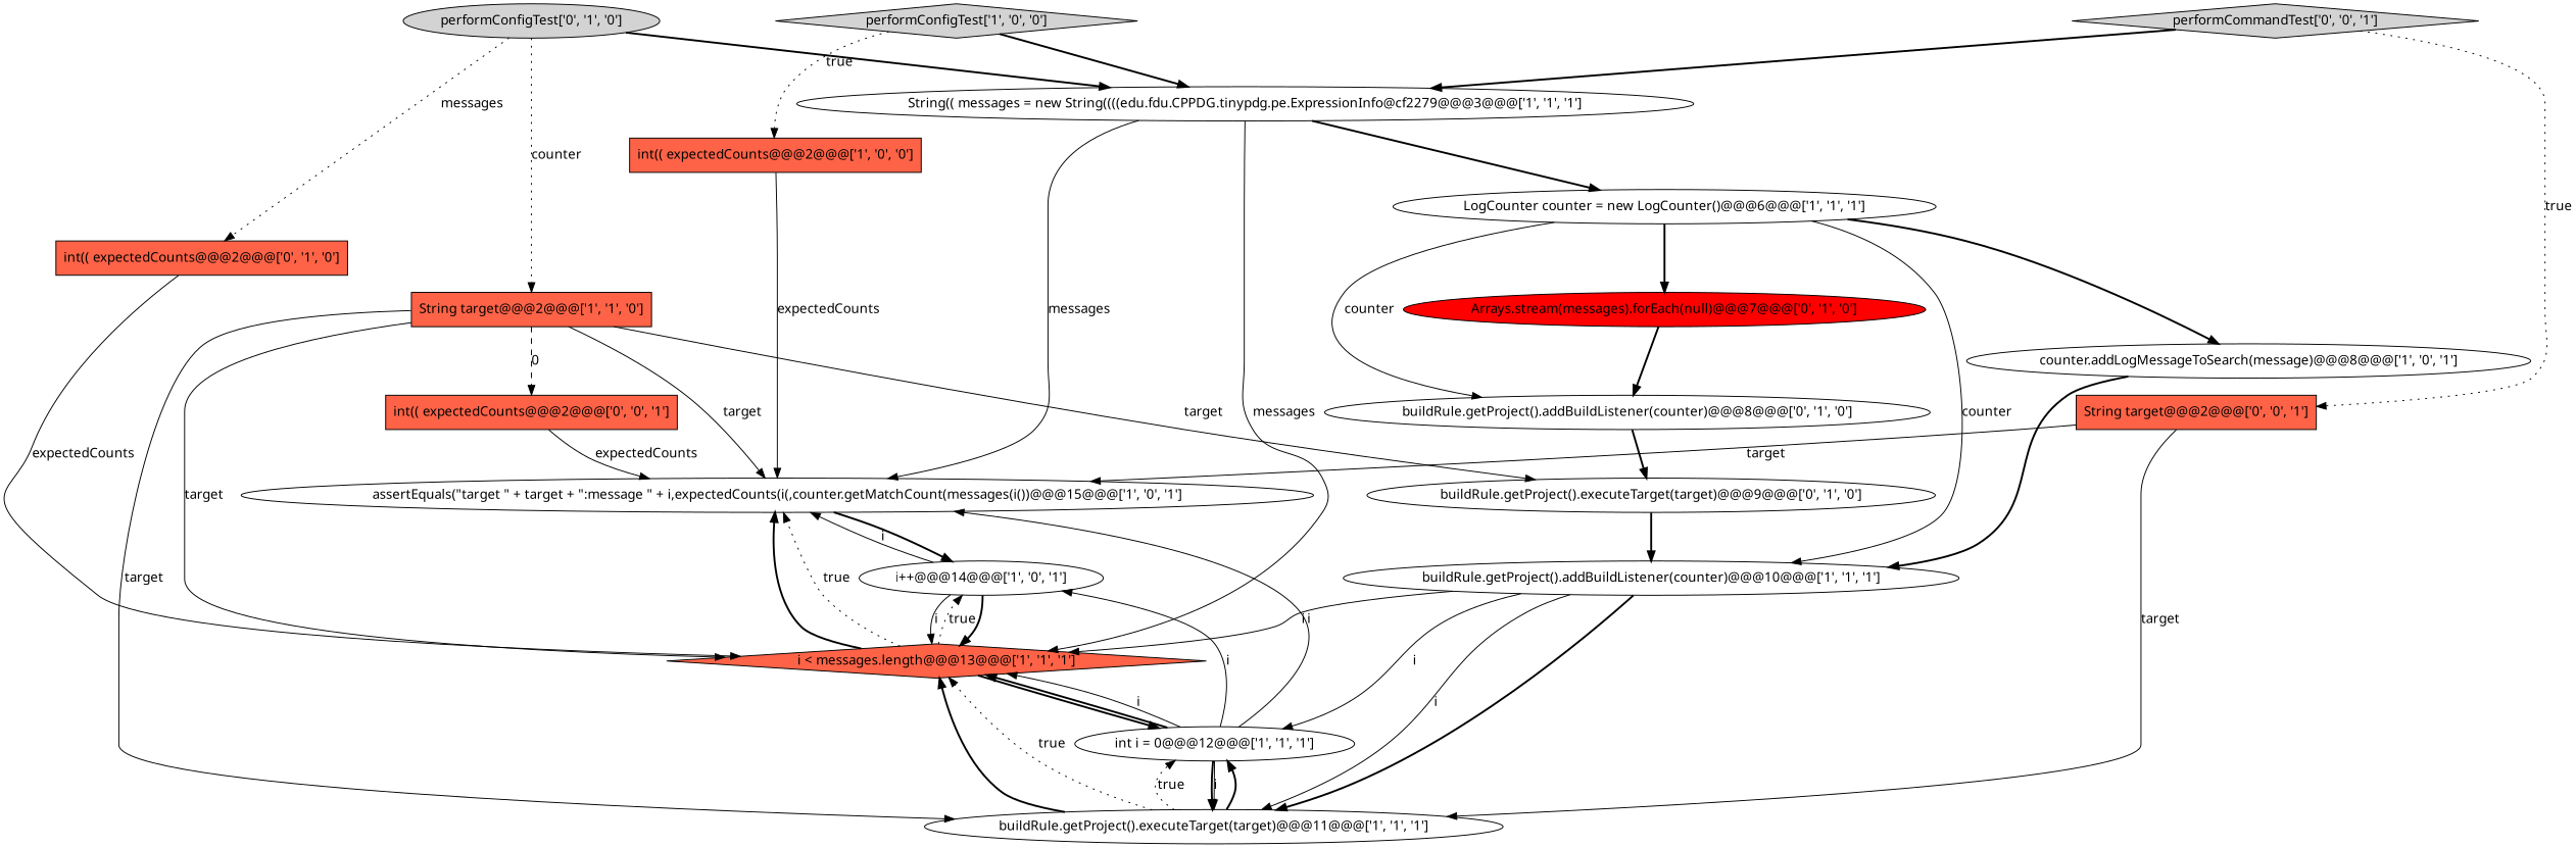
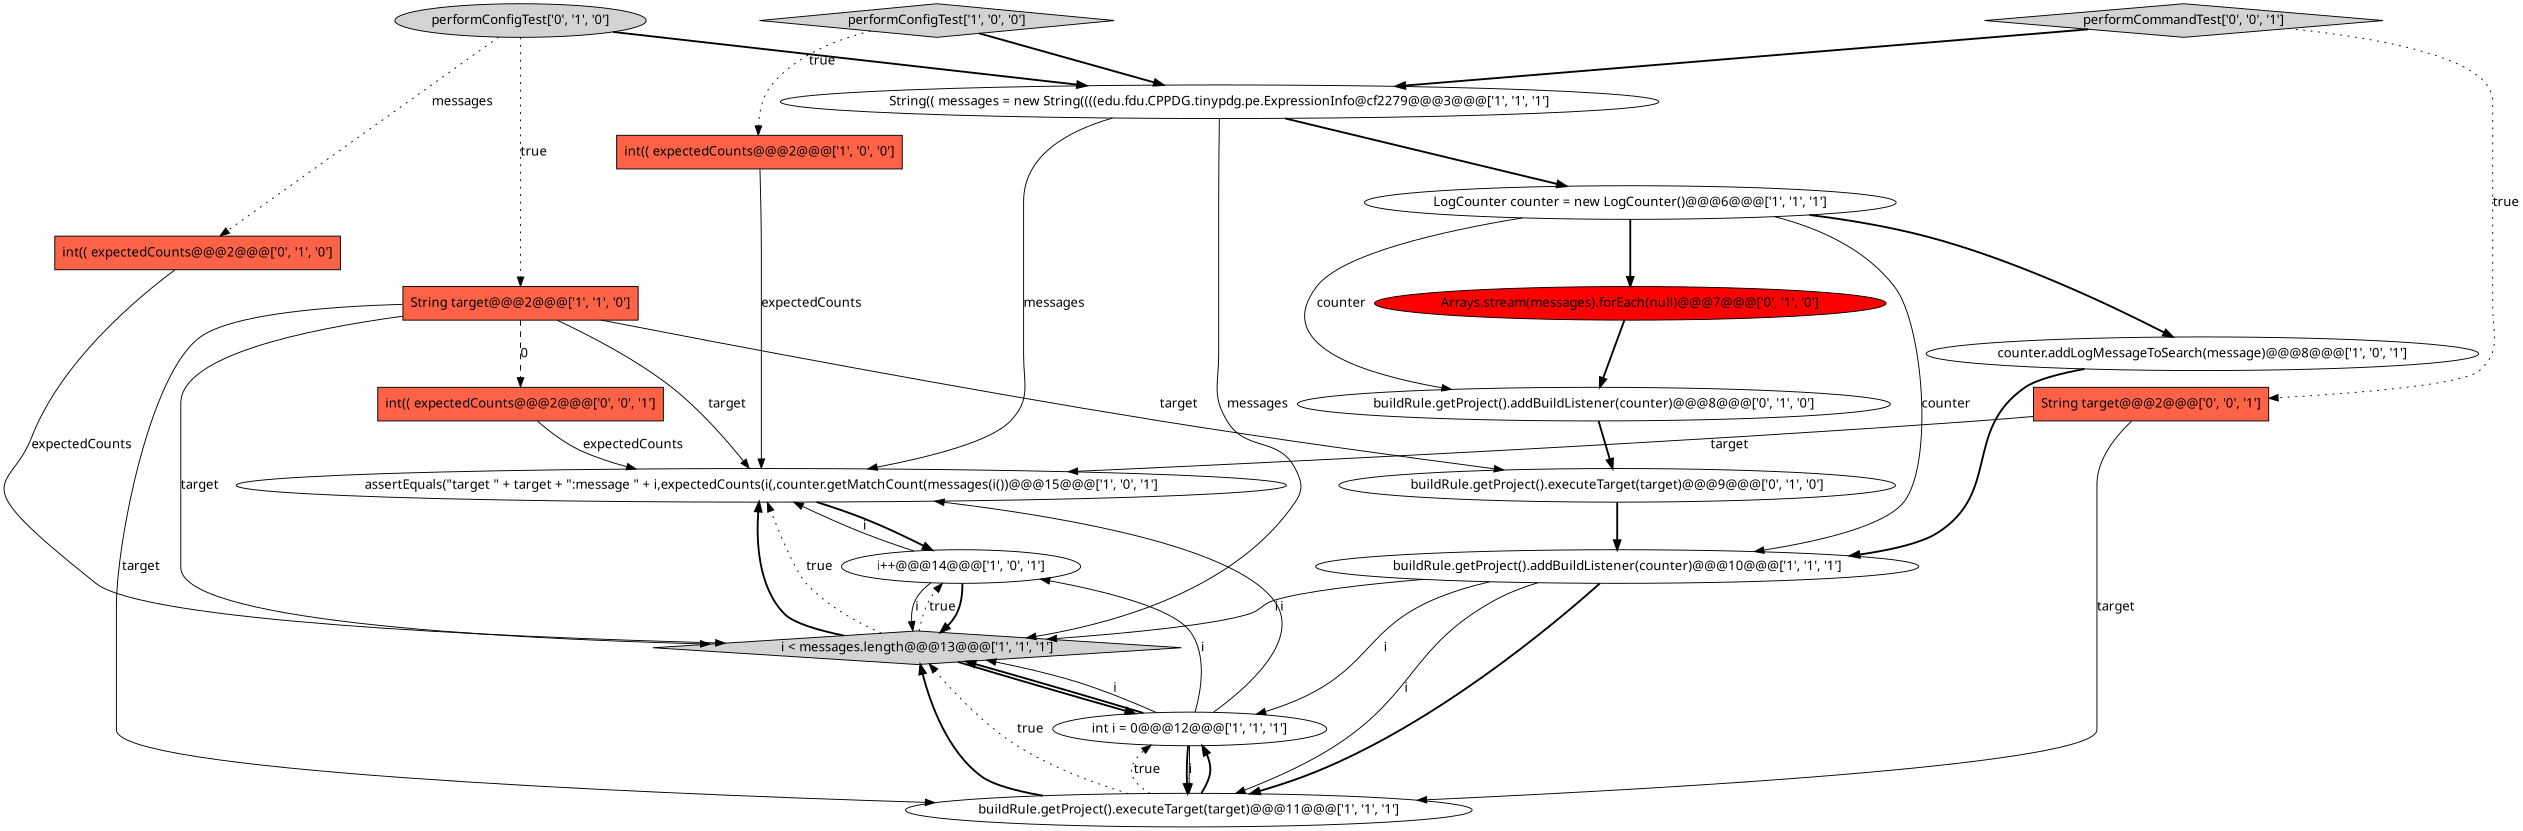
  digraph {
    fontname="Noto Sans"
    node [fillcolor=white fontname="Noto Sans" shape=ellipse style=filled]
    edge [fontname="Noto Sans" style=solid]
    n1 [fillcolor=tomato label="String target@@@2@@@['1', '1', '0']" shape=box]
    n2 [fillcolor=tomato label="int(( expectedCounts@@@2@@@['0', '0', '1']" shape=box]
    n3 [label="buildRule.getProject().executeTarget(target)@@@9@@@['0', '1', '0']"]
    n4 [label="assertEquals(\"target \" + target + \":message \" + i,expectedCounts(i(,counter.getMatchCount(messages(i())@@@15@@@['1', '0', '1']"]
    n5 [label="buildRule.getProject().executeTarget(target)@@@11@@@['1', '1', '1']"]
-   n6 [fillcolor=tomato label="i < messages.length@@@13@@@['1', '1', '1']" shape=diamond]
+   n6 [fillcolor=lightgray label="i < messages.length@@@13@@@['1', '1', '1']" shape=diamond]
    n7 [label="buildRule.getProject().addBuildListener(counter)@@@10@@@['1', '1', '1']"]
    n8 [label="i++@@@14@@@['1', '0', '1']"]
    n9 [label="int i = 0@@@12@@@['1', '1', '1']"]
    n10 [label="buildRule.getProject().addBuildListener(counter)@@@8@@@['0', '1', '0']"]
    n11 [label="LogCounter counter = new LogCounter()@@@6@@@['1', '1', '1']"]
    n12 [label="counter.addLogMessageToSearch(message)@@@8@@@['1', '0', '1']"]
    n13 [fillcolor=red label="Arrays.stream(messages).forEach(null)@@@7@@@['0', '1', '0']"]
    n14 [fillcolor=lightgray label="performCommandTest['0', '0', '1']" shape=diamond]
    n15 [label="String(( messages = new String((((edu.fdu.CPPDG.tinypdg.pe.ExpressionInfo@cf2279@@@3@@@['1', '1', '1']"]
    n16 [fillcolor=tomato label="String target@@@2@@@['0', '0', '1']" shape=box]
    n17 [fillcolor=lightgray label="performConfigTest['1', '0', '0']" shape=diamond]
    n18 [fillcolor=tomato label="int(( expectedCounts@@@2@@@['1', '0', '0']" shape=box]
    n19 [fillcolor=lightgray label="performConfigTest['0', '1', '0']"]
    n20 [fillcolor=tomato label="int(( expectedCounts@@@2@@@['0', '1', '0']" shape=box]
    n1 -> n2 [label=0 style=dashed]
    n1 -> n3 [label=target]
    n1 -> n4 [label=target]
    n1 -> n5 [label=target]
    n1 -> n6 [label=target]
    n2 -> n4 [label=expectedCounts]
    n3 -> n7 [style=bold]
    n4 -> n8 [style=bold]
    n5 -> n6 [style=bold]
    n5 -> n6 [label=true style=dotted]
    n5 -> n9 [style=bold]
    n5 -> n9 [label=true style=dotted]
    n6 -> n4 [style=bold]
    n6 -> n4 [label=true style=dotted]
    n6 -> n8 [label=true style=dotted]
    n6 -> n9 [style=bold]
    n7 -> n5 [label=i]
    n7 -> n5 [style=bold]
    n7 -> n6 [label=i]
    n7 -> n9 [label=i]
    n8 -> n4 [label=i]
    n8 -> n6 [label=i]
    n8 -> n6 [style=bold]
    n9 -> n4 [label=i]
    n9 -> n5 [style=bold]
    n9 -> n5 [label=i]
    n9 -> n6 [style=bold]
    n9 -> n6 [label=i]
    n9 -> n8 [label=i]
    n10 -> n3 [style=bold]
    n11 -> n7 [label=counter]
    n11 -> n10 [label=counter]
    n11 -> n12 [style=bold]
    n11 -> n13 [style=bold]
    n12 -> n7 [style=bold]
    n13 -> n10 [style=bold]
    n14 -> n15 [style=bold]
    n14 -> n16 [label=true style=dotted]
    n15 -> n4 [label=messages]
    n15 -> n6 [label=messages]
    n15 -> n11 [style=bold]
    n16 -> n4 [label=target]
    n16 -> n5 [label=target]
    n17 -> n15 [style=bold]
    n17 -> n18 [label=true style=dotted]
    n18 -> n4 [label=expectedCounts]
-   n19 -> n1 [label=counter style=dotted]
+   n19 -> n1 [label=true style=dotted]
    n19 -> n15 [style=bold]
    n19 -> n20 [label=messages style=dotted]
    n20 -> n6 [label=expectedCounts]
  }
